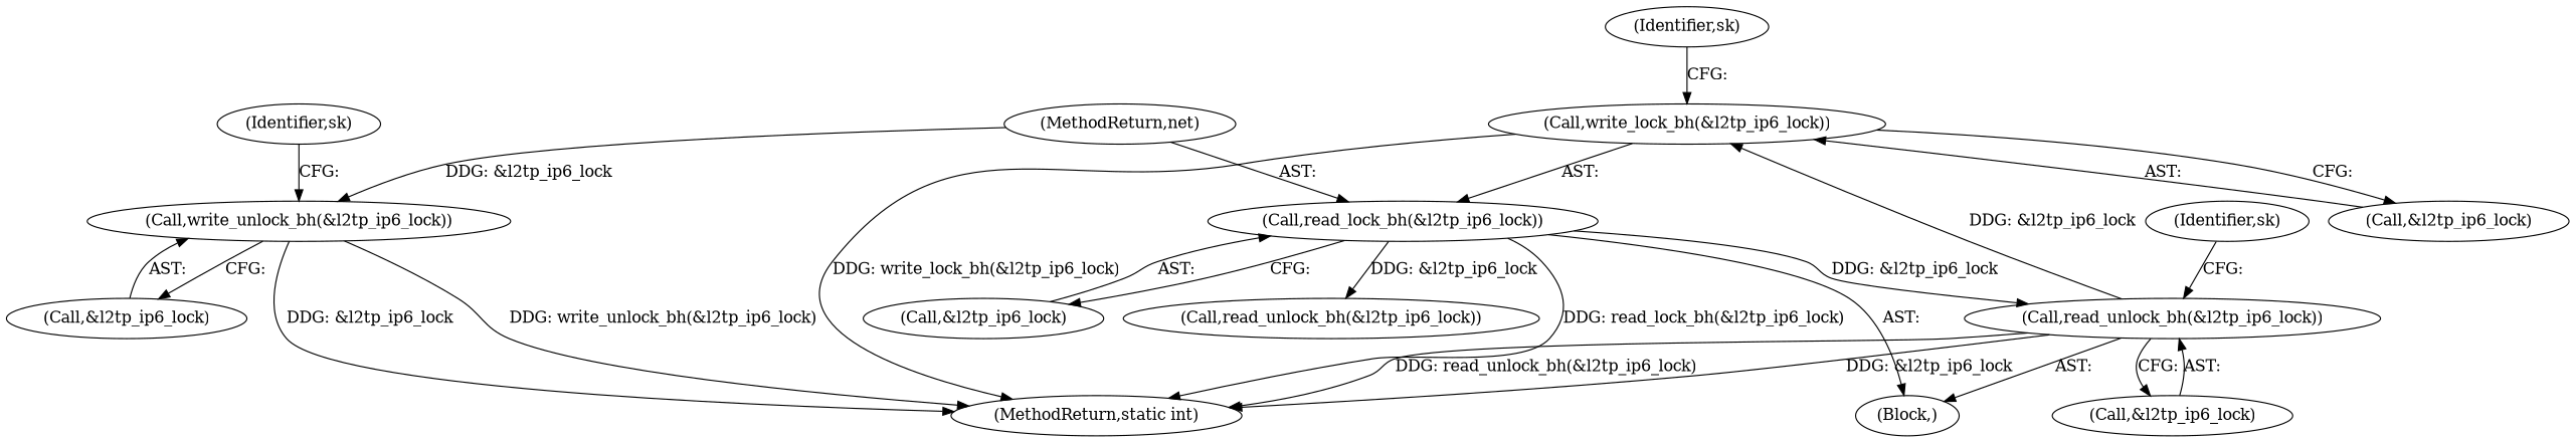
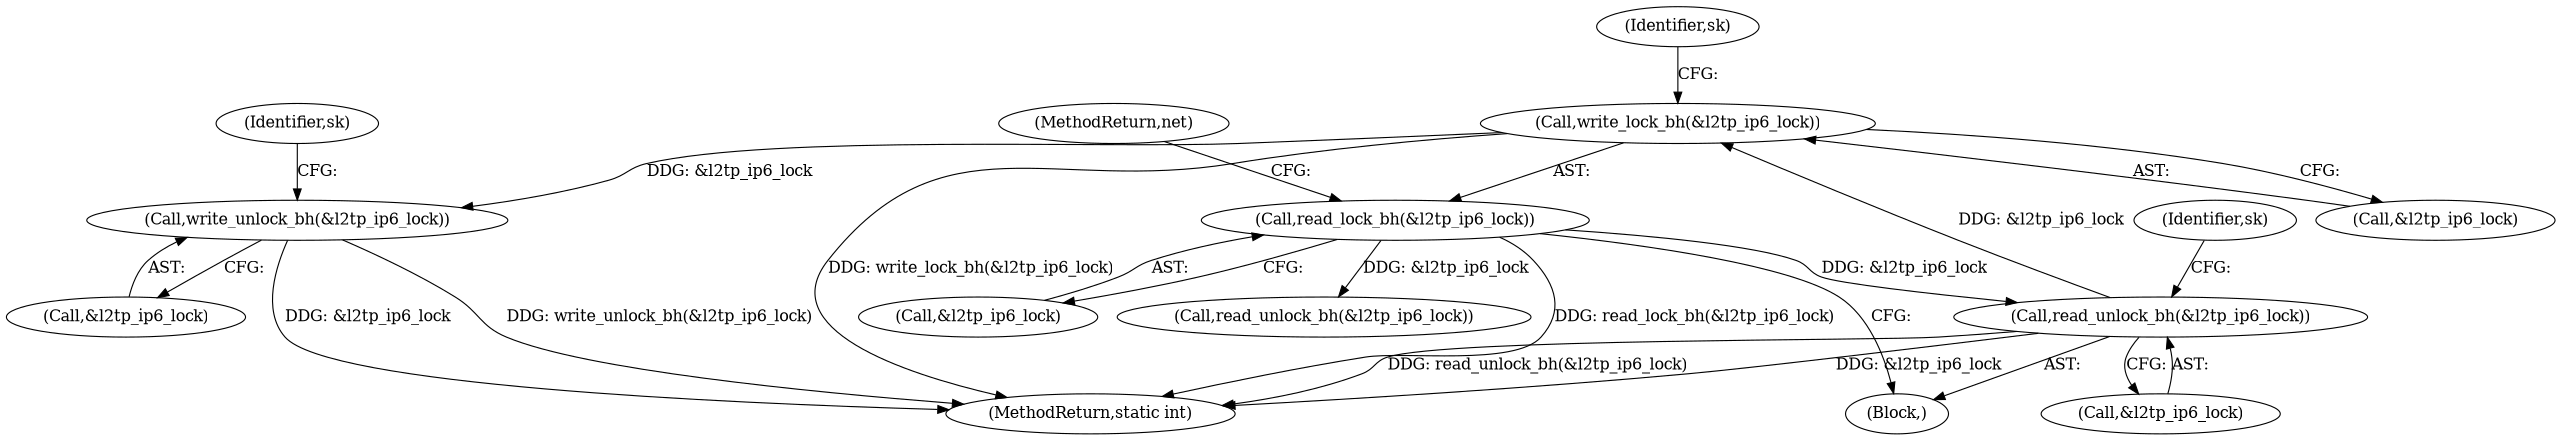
  digraph {
    n1 [label="(Call,write_unlock_bh(&l2tp_ip6_lock))"]
    n2 [label="(MethodReturn,static int)"]
    n3 [label="(Call,&l2tp_ip6_lock)"]
    n4 [label="(Block,)"]
    n5 [label="(Call,write_lock_bh(&l2tp_ip6_lock))"]
    n6 [label="(Call,&l2tp_ip6_lock)"]
    n7 [label="(Call,read_lock_bh(&l2tp_ip6_lock))"]
    n8 [label="(Call,read_unlock_bh(&l2tp_ip6_lock))"]
    n9 [label="(Call,&l2tp_ip6_lock)"]
    n10 [label="(Call,read_unlock_bh(&l2tp_ip6_lock))"]
    n11 [label="(Call,&l2tp_ip6_lock)"]
    n12 [label="(Identifier,sk)"]
    n13 [label="(Identifier,sk)"]
    n14 [label="(MethodReturn,net)"]
    n15 [label="(Identifier,sk)"]
    n1 -> n2 [label="DDG: write_unlock_bh(&l2tp_ip6_lock)"]
    n1 -> n2 [label="DDG: &l2tp_ip6_lock"]
    n1 -> n3 [label="CFG: "]
    n3 -> n1 [label="AST: "]
-   n14 -> n1 [label="DDG: &l2tp_ip6_lock"]
+   n5 -> n1 [label="DDG: &l2tp_ip6_lock"]
    n5 -> n2 [label="DDG: write_lock_bh(&l2tp_ip6_lock)"]
    n5 -> n6 [label="CFG: "]
    n5 -> n7 [label="AST: "]
    n6 -> n5 [label="AST: "]
    n7 -> n2 [label="DDG: read_lock_bh(&l2tp_ip6_lock)"]
-   n7 -> n4 [label="AST: "]
+   n7 -> n4 [label="CFG: "]
    n7 -> n8 [label="DDG: &l2tp_ip6_lock"]
    n7 -> n10 [label="DDG: &l2tp_ip6_lock"]
    n7 -> n11 [label="CFG: "]
    n8 -> n2 [label="DDG: read_unlock_bh(&l2tp_ip6_lock)"]
    n8 -> n2 [label="DDG: &l2tp_ip6_lock"]
    n8 -> n4 [label="AST: "]
    n8 -> n5 [label="DDG: &l2tp_ip6_lock"]
    n8 -> n9 [label="CFG: "]
    n9 -> n8 [label="AST: "]
    n11 -> n7 [label="AST: "]
    n12 -> n5 [label="CFG: "]
    n13 -> n8 [label="CFG: "]
-   n14 -> n7 [label="AST: "]
+   n14 -> n7 [label="CFG: "]
    n15 -> n1 [label="CFG: "]
  }
